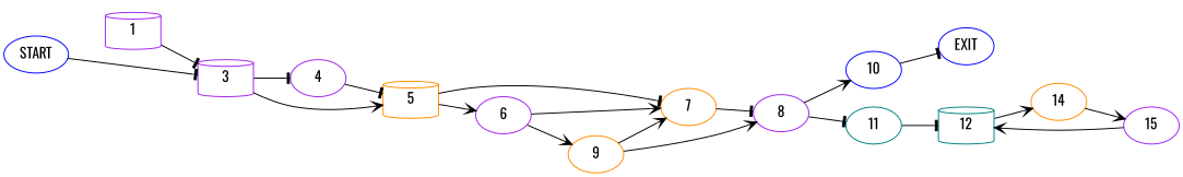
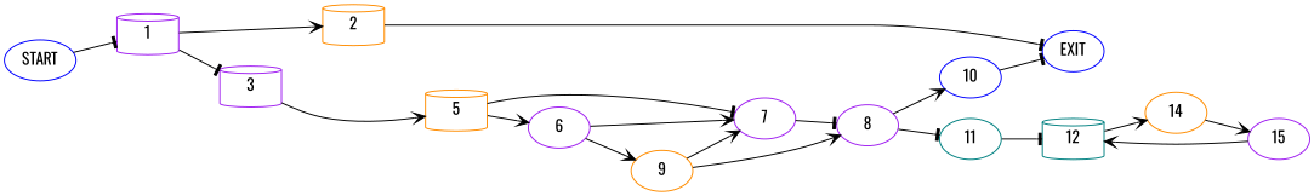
  digraph {
    fontname=Oswald
    rankdir=LR
    node [color=purple fontname=Oswald shape=ellipse]
    edge [arrowhead=vee fontname=Oswald]
    n1 [color=blue label=START]
    1 [shape=cylinder]
+   2 [color=darkorange shape=cylinder]
    3 [shape=cylinder]
    n5 [color=blue label=EXIT]
-   4
    5 [color=darkorange shape=cylinder]
    6
-   7 [color=darkorange]
+   7
    9 [color=darkorange]
    8
    10 [color=blue]
    11 [color=teal]
    12 [color=teal shape=cylinder]
    14 [color=darkorange]
    15
-   n1 -> 3 [arrowhead=tee]
+   n1 -> 1 [arrowhead=tee]
+   1 -> 2
    1 -> 3 [arrowhead=tee]
-   3 -> 4 [arrowhead=tee]
+   2 -> n5 [arrowhead=tee]
    3 -> 5
-   4 -> 5 [arrowhead=tee]
    5 -> 6
    5 -> 7 [arrowhead=tee]
    6 -> 7
    6 -> 9
    7 -> 8 [arrowhead=tee]
    9 -> 7
    9 -> 8
    8 -> 10
    8 -> 11 [arrowhead=tee]
    10 -> n5 [arrowhead=tee]
    11 -> 12 [arrowhead=tee]
    12 -> 14
    14 -> 15
    15 -> 12
  }
